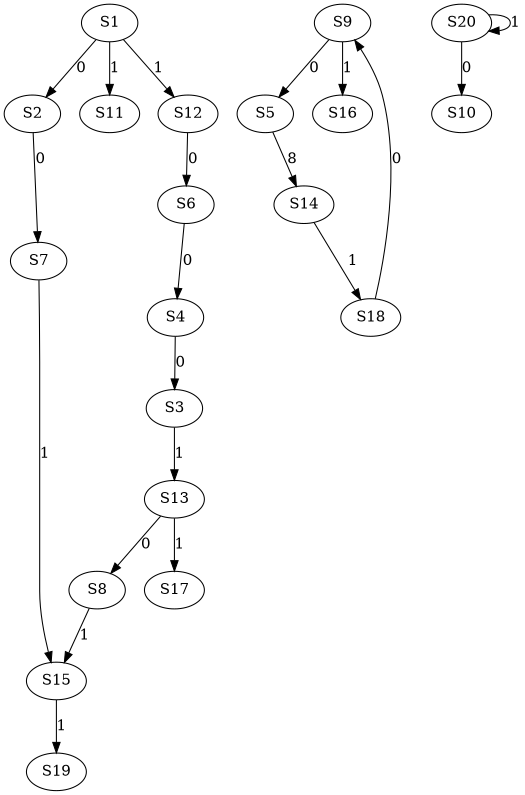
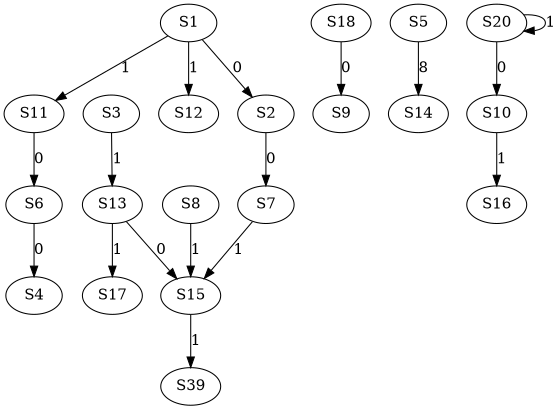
  strict digraph {
    fontname="DejaVu Serif"
    node [fontname="DejaVu Serif"]
    edge [fontname="DejaVu Serif"]
    S1
    S2
    S11
    S12
    S7
    S6
    S4
    S3
    S13
    S8
    S17
    S9
    S5
    S14
    S18
    S15
-   S19
+   S19 [label=S39]
    S20
    S10
    S16
    S1 -> S2 [label=0]
    S1 -> S11 [label=1]
    S1 -> S12 [label=1]
    S2 -> S7 [label=0]
-   S12 -> S6 [label=0]
+   S11 -> S6 [label=0]
    S7 -> S15 [label=1]
    S6 -> S4 [label=0]
-   S4 -> S3 [label=0]
    S3 -> S13 [label=1]
-   S13 -> S8 [label=0]
+   S13 -> S15 [label=0]
    S13 -> S17 [label=1]
    S8 -> S15 [label=1]
-   S9 -> S5 [label=0]
    S5 -> S14 [label=8]
-   S14 -> S18 [label=1]
    S18 -> S9 [label=0]
    S15 -> S19 [label=1]
    S20 -> S20 [label=1]
    S20 -> S10 [label=0]
-   S9 -> S16 [label=1]
+   S10 -> S16 [label=1]
  }
